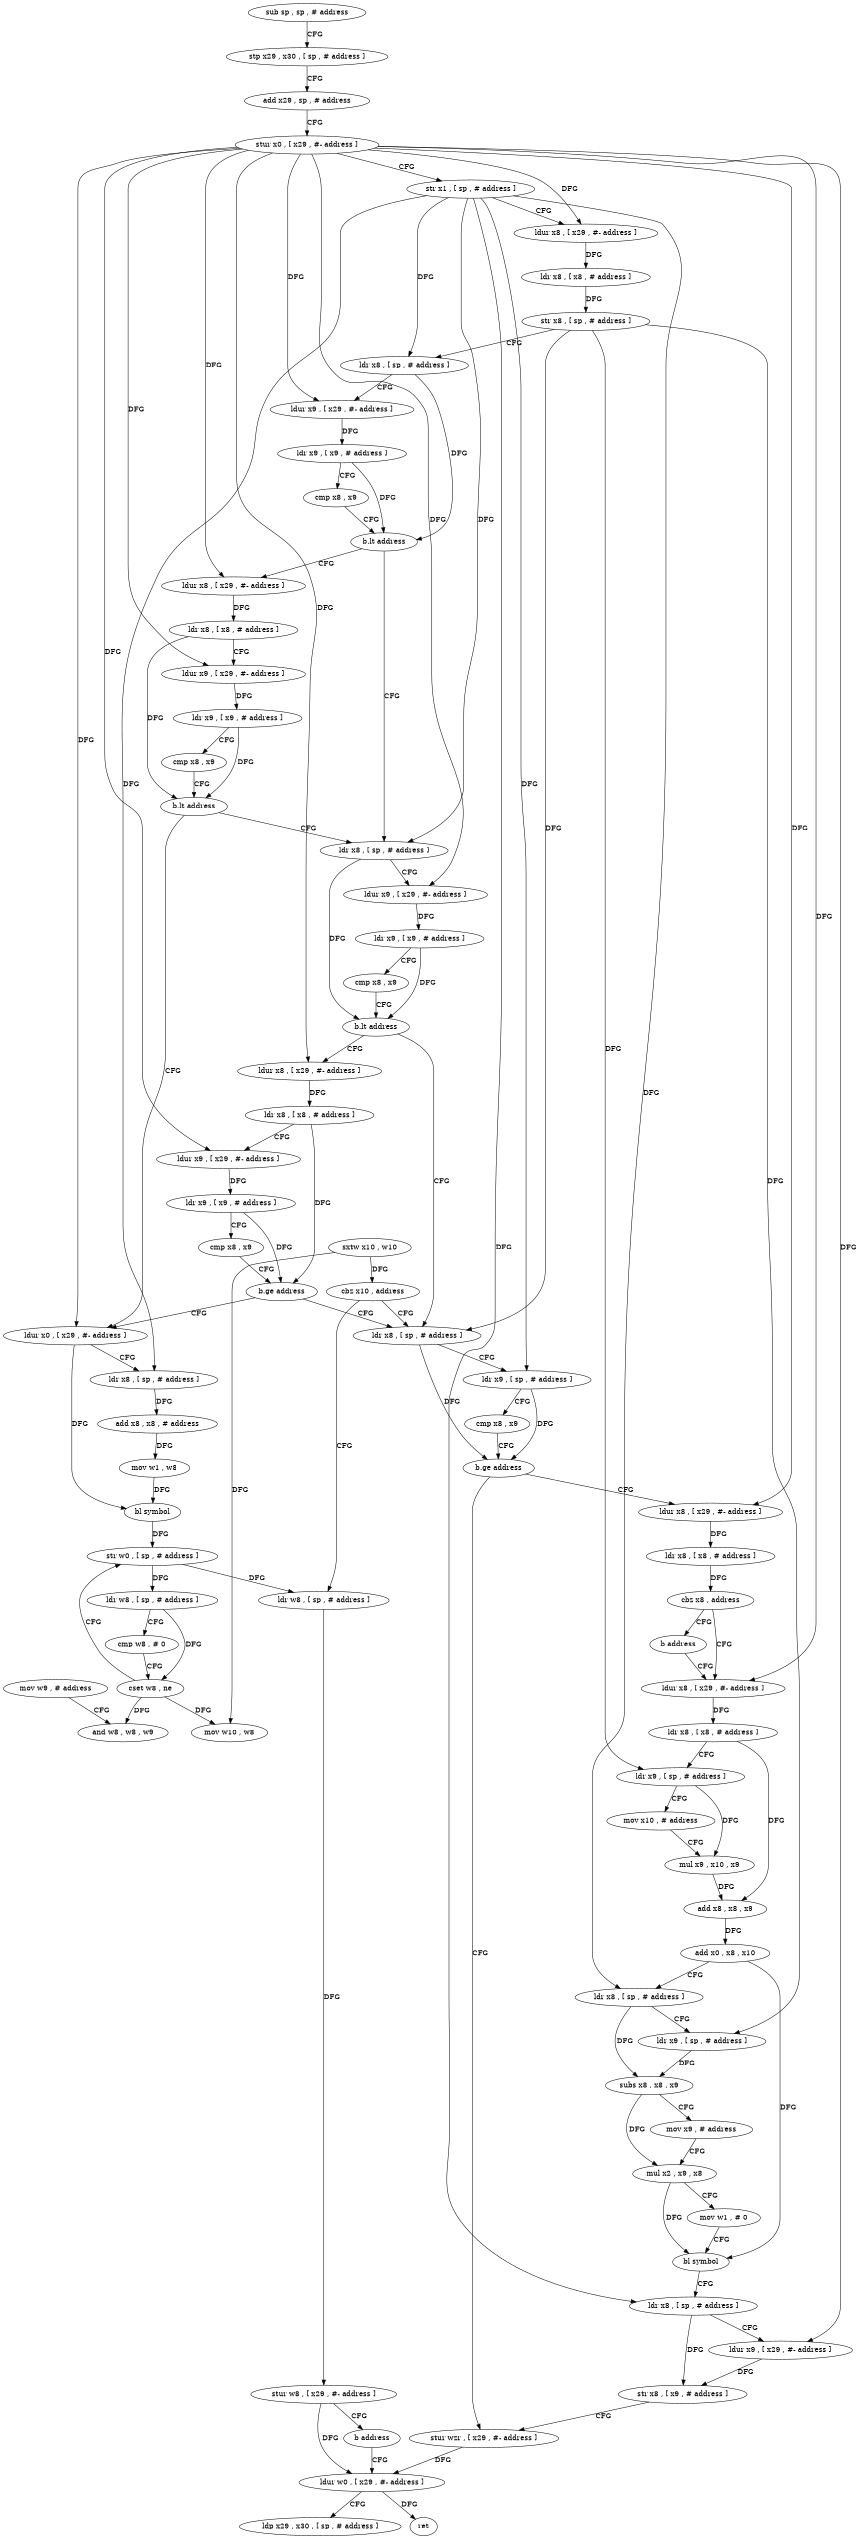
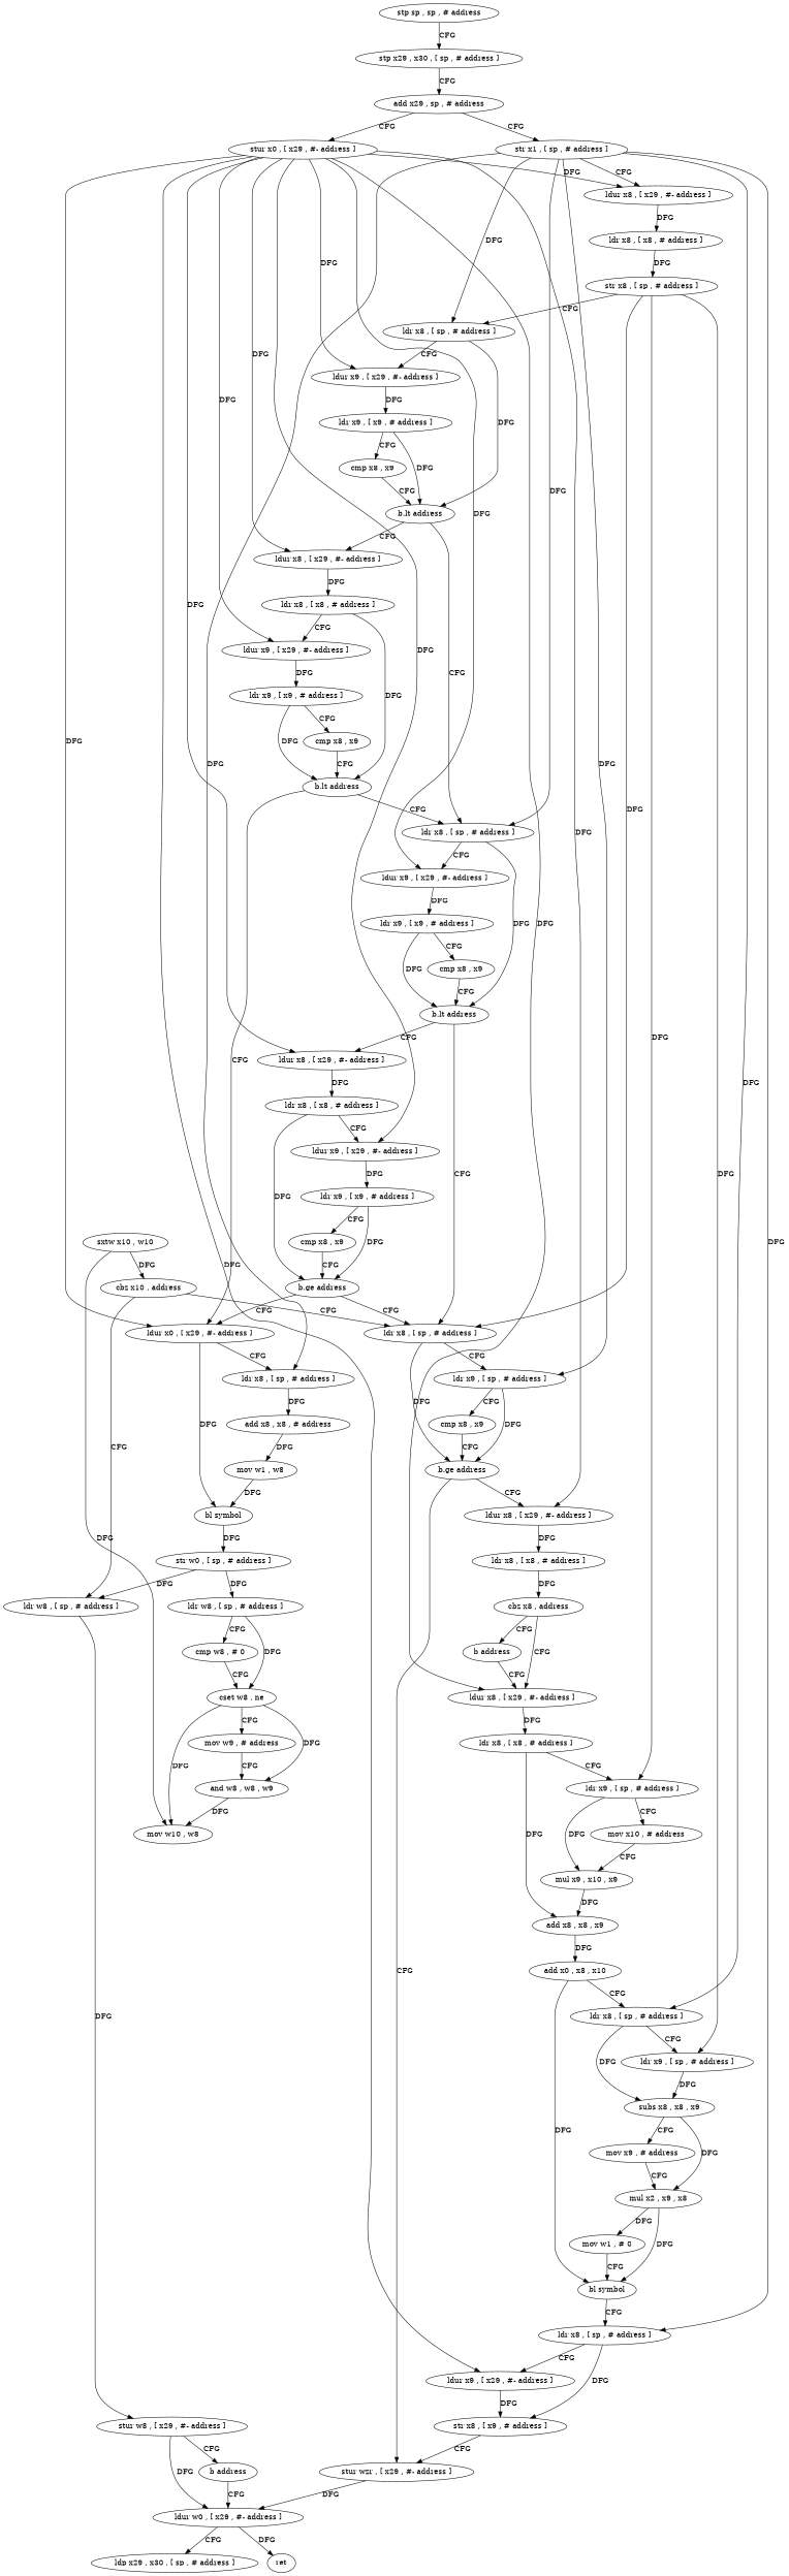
  digraph {
-   n1 [label="sub sp , sp , # address"]
+   n1 [label="stp sp , sp , # address"]
    n2 [label="stp x29 , x30 , [ sp , # address ]"]
    n3 [label="add x29 , sp , # address"]
    n4 [label="stur x0 , [ x29 , #- address ]"]
    n5 [label="str x1 , [ sp , # address ]"]
    n6 [label="ldur x8 , [ x29 , #- address ]"]
    n7 [label="ldur x9 , [ x29 , #- address ]"]
    n8 [label="ldur x8 , [ x29 , #- address ]"]
    n9 [label="ldur x9 , [ x29 , #- address ]"]
    n10 [label="ldur x8 , [ x29 , #- address ]"]
    n11 [label="ldur x9 , [ x29 , #- address ]"]
    n12 [label="ldur x0 , [ x29 , #- address ]"]
    n13 [label="ldur x8 , [ x29 , #- address ]"]
    n14 [label="ldur x9 , [ x29 , #- address ]"]
    n15 [label="ldur x8 , [ x29 , #- address ]"]
    n16 [label="ldur x9 , [ x29 , #- address ]"]
    n17 [label="ldr x8 , [ sp , # address ]"]
    n18 [label="ldr x8 , [ sp , # address ]"]
    n19 [label="ldr x9 , [ sp , # address ]"]
    n20 [label="ldr x8 , [ sp , # address ]"]
    n21 [label="ldr x8 , [ sp , # address ]"]
    n22 [label="ldr x8 , [ sp , # address ]"]
    n23 [label="ldr x8 , [ x8 , # address ]"]
    n24 [label="ldr x9 , [ x9 , # address ]"]
    n25 [label="ldr x8 , [ x8 , # address ]"]
    n26 [label="ldr x9 , [ x9 , # address ]"]
    n27 [label="ldr x8 , [ x8 , # address ]"]
    n28 [label="ldr x9 , [ x9 , # address ]"]
    n29 [label="bl symbol"]
    n30 [label="ldr x8 , [ x8 , # address ]"]
    n31 [label="ldr x9 , [ x9 , # address ]"]
    n32 [label="ldr x8 , [ x8 , # address ]"]
    n33 [label="str x8 , [ x9 , # address ]"]
    n34 [label="b.lt address"]
    n35 [label="b.lt address"]
    n36 [label="b.ge address"]
    n37 [label="cmp x8 , x9"]
    n38 [label="add x8 , x8 , # address"]
    n39 [label="ldr x9 , [ sp , # address ]"]
    n40 [label="subs x8 , x8 , x9"]
    n41 [label="str x8 , [ sp , # address ]"]
    n42 [label="ldr x8 , [ sp , # address ]"]
    n43 [label="ldr x9 , [ sp , # address ]"]
    n44 [label="mov x10 , # address"]
    n45 [label="mul x9 , x10 , x9"]
    n46 [label="cmp x8 , x9"]
    n47 [label="b.lt address"]
    n48 [label="cmp x8 , x9"]
    n49 [label="stur wzr , [ x29 , #- address ]"]
    n50 [label="b.ge address"]
    n51 [label="cmp x8 , x9"]
    n52 [label="str w0 , [ sp , # address ]"]
    n53 [label="ldur w0 , [ x29 , #- address ]"]
    n54 [label="ldp x29 , x30 , [ sp , # address ]"]
    n55 [label=ret]
    n56 [label="cbz x8 , address"]
    n57 [label="cmp x8 , x9"]
    n58 [label="mov w1 , w8"]
    n59 [label="ldr w8 , [ sp , # address ]"]
    n60 [label="ldr w8 , [ sp , # address ]"]
    n61 [label="cmp w8 , # 0"]
    n62 [label="cset w8 , ne"]
    n63 [label="stur w8 , [ x29 , #- address ]"]
    n64 [label="mov w9 , # address"]
    n65 [label="and w8 , w8 , w9"]
    n66 [label="mov w10 , w8"]
    n67 [label="sxtw x10 , w10"]
    n68 [label="cbz x10 , address"]
    n69 [label="b address"]
    n70 [label="b address"]
    n71 [label="add x8 , x8 , x9"]
    n72 [label="add x0 , x8 , x10"]
    n73 [label="bl symbol"]
    n74 [label="mov x9 , # address"]
    n75 [label="mul x2 , x9 , x8"]
    n76 [label="mov w1 , # 0"]
    n1 -> n2 [label=CFG]
    n2 -> n3 [label=CFG]
    n3 -> n4 [label=CFG]
-   n4 -> n5 [label=CFG]
+   n3 -> n5 [label=CFG]
    n4 -> n6 [label=DFG]
    n4 -> n7 [label=DFG]
    n4 -> n8 [label=DFG]
    n4 -> n9 [label=DFG]
    n4 -> n10 [label=DFG]
    n4 -> n11 [label=DFG]
    n4 -> n12 [label=DFG]
    n4 -> n13 [label=DFG]
    n4 -> n14 [label=DFG]
    n4 -> n15 [label=DFG]
    n4 -> n16 [label=DFG]
    n5 -> n6 [label=CFG]
    n5 -> n17 [label=DFG]
    n5 -> n18 [label=DFG]
    n5 -> n19 [label=DFG]
    n5 -> n20 [label=DFG]
    n5 -> n21 [label=DFG]
    n5 -> n22 [label=DFG]
    n6 -> n23 [label=DFG]
    n7 -> n24 [label=DFG]
    n8 -> n25 [label=DFG]
    n9 -> n26 [label=DFG]
    n10 -> n27 [label=DFG]
    n11 -> n28 [label=DFG]
    n12 -> n20 [label=CFG]
    n12 -> n29 [label=DFG]
    n13 -> n30 [label=DFG]
    n14 -> n31 [label=DFG]
    n15 -> n32 [label=DFG]
    n16 -> n33 [label=DFG]
    n17 -> n7 [label=CFG]
    n17 -> n34 [label=DFG]
    n18 -> n9 [label=CFG]
    n18 -> n35 [label=DFG]
    n19 -> n36 [label=DFG]
    n19 -> n37 [label=CFG]
    n20 -> n38 [label=DFG]
    n21 -> n39 [label=CFG]
    n21 -> n40 [label=DFG]
    n22 -> n16 [label=CFG]
    n22 -> n33 [label=DFG]
    n23 -> n41 [label=DFG]
    n24 -> n34 [label=DFG]
    n24 -> n46 [label=CFG]
    n25 -> n11 [label=CFG]
    n25 -> n47 [label=DFG]
    n26 -> n35 [label=DFG]
    n26 -> n48 [label=CFG]
    n27 -> n14 [label=CFG]
    n27 -> n50 [label=DFG]
    n28 -> n47 [label=DFG]
    n28 -> n51 [label=CFG]
    n29 -> n52 [label=DFG]
    n30 -> n56 [label=DFG]
    n31 -> n50 [label=DFG]
    n31 -> n57 [label=CFG]
    n32 -> n43 [label=CFG]
    n32 -> n71 [label=DFG]
    n33 -> n49 [label=CFG]
    n34 -> n8 [label=CFG]
    n34 -> n18 [label=CFG]
    n35 -> n10 [label=CFG]
    n35 -> n42 [label=CFG]
    n36 -> n13 [label=CFG]
    n36 -> n49 [label=CFG]
    n37 -> n36 [label=CFG]
    n38 -> n58 [label=DFG]
    n39 -> n40 [label=DFG]
    n40 -> n74 [label=CFG]
    n40 -> n75 [label=DFG]
    n41 -> n17 [label=CFG]
    n41 -> n39 [label=DFG]
    n41 -> n42 [label=DFG]
    n41 -> n43 [label=DFG]
    n42 -> n19 [label=CFG]
    n42 -> n36 [label=DFG]
    n43 -> n44 [label=CFG]
    n43 -> n45 [label=DFG]
    n44 -> n45 [label=CFG]
    n45 -> n71 [label=DFG]
    n46 -> n34 [label=CFG]
    n47 -> n12 [label=CFG]
    n47 -> n18 [label=CFG]
    n48 -> n35 [label=CFG]
    n49 -> n53 [label=DFG]
    n50 -> n12 [label=CFG]
    n50 -> n42 [label=CFG]
    n51 -> n47 [label=CFG]
    n52 -> n59 [label=DFG]
    n52 -> n60 [label=DFG]
    n53 -> n54 [label=CFG]
    n53 -> n55 [label=DFG]
    n56 -> n15 [label=CFG]
    n56 -> n70 [label=CFG]
    n57 -> n50 [label=CFG]
    n58 -> n29 [label=DFG]
    n59 -> n61 [label=CFG]
    n59 -> n62 [label=DFG]
    n60 -> n63 [label=DFG]
    n61 -> n62 [label=CFG]
-   n62 -> n52 [label=CFG]
+   n62 -> n64 [label=CFG]
    n62 -> n65 [label=DFG]
    n62 -> n66 [label=DFG]
    n63 -> n53 [label=DFG]
    n63 -> n69 [label=CFG]
    n64 -> n65 [label=CFG]
+   n65 -> n66 [label=DFG]
    n67 -> n66 [label=DFG]
    n67 -> n68 [label=DFG]
    n68 -> n42 [label=CFG]
    n68 -> n60 [label=CFG]
    n69 -> n53 [label=CFG]
    n70 -> n15 [label=CFG]
    n71 -> n72 [label=DFG]
    n72 -> n21 [label=CFG]
    n72 -> n73 [label=DFG]
    n73 -> n22 [label=CFG]
    n74 -> n75 [label=CFG]
    n75 -> n73 [label=DFG]
-   n75 -> n76 [label=CFG]
+   n75 -> n76 [label=DFG]
    n76 -> n73 [label=CFG]
  }
